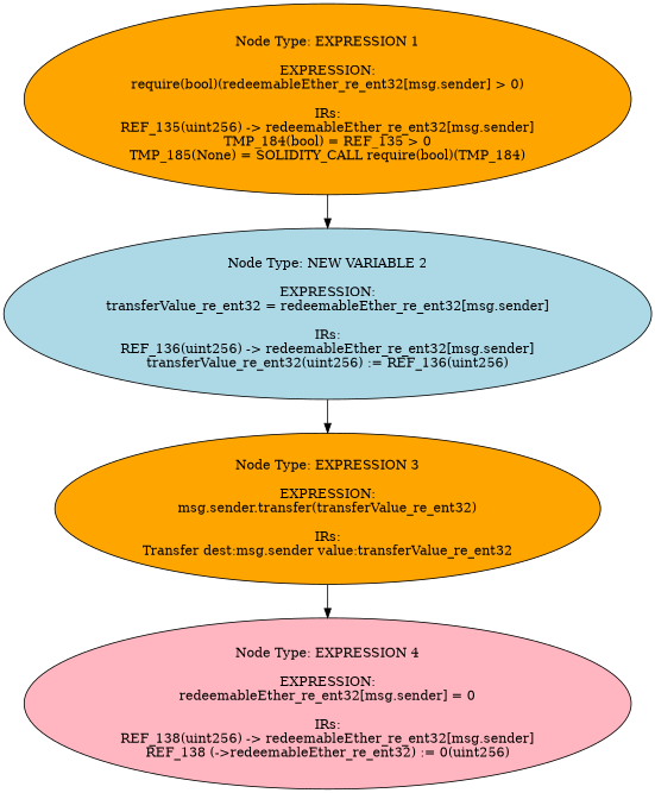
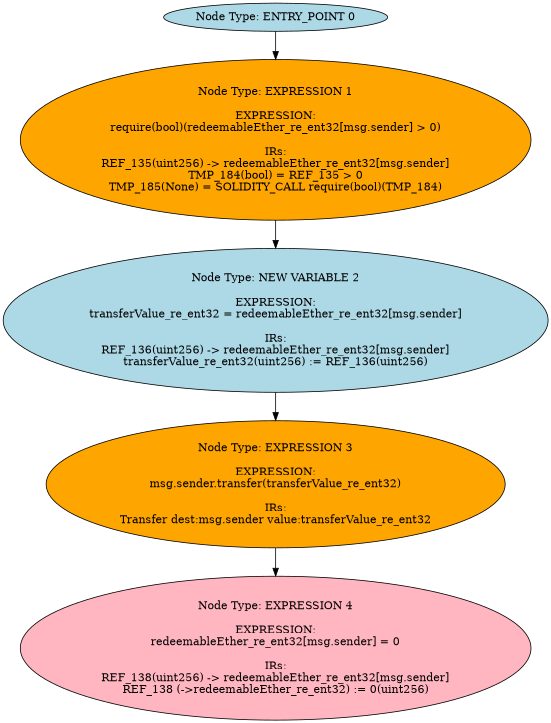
  digraph {
    node [style=filled fillcolor=lightblue]
+   n1 [label="Node Type: ENTRY_POINT 0\n"]
    n2 [label="Node Type: EXPRESSION 1\n\nEXPRESSION:\nrequire(bool)(redeemableEther_re_ent32[msg.sender] > 0)\n\nIRs:\nREF_135(uint256) -> redeemableEther_re_ent32[msg.sender]\nTMP_184(bool) = REF_135 > 0\nTMP_185(None) = SOLIDITY_CALL require(bool)(TMP_184)" fillcolor=orange]
    n3 [label="Node Type: NEW VARIABLE 2\n\nEXPRESSION:\ntransferValue_re_ent32 = redeemableEther_re_ent32[msg.sender]\n\nIRs:\nREF_136(uint256) -> redeemableEther_re_ent32[msg.sender]\ntransferValue_re_ent32(uint256) := REF_136(uint256)"]
    n4 [label="Node Type: EXPRESSION 3\n\nEXPRESSION:\nmsg.sender.transfer(transferValue_re_ent32)\n\nIRs:\nTransfer dest:msg.sender value:transferValue_re_ent32" fillcolor=orange]
    n5 [label="Node Type: EXPRESSION 4\n\nEXPRESSION:\nredeemableEther_re_ent32[msg.sender] = 0\n\nIRs:\nREF_138(uint256) -> redeemableEther_re_ent32[msg.sender]\nREF_138 (->redeemableEther_re_ent32) := 0(uint256)" fillcolor=lightpink]
+   n1 -> n2
    n2 -> n3
    n3 -> n4
    n4 -> n5
  }
